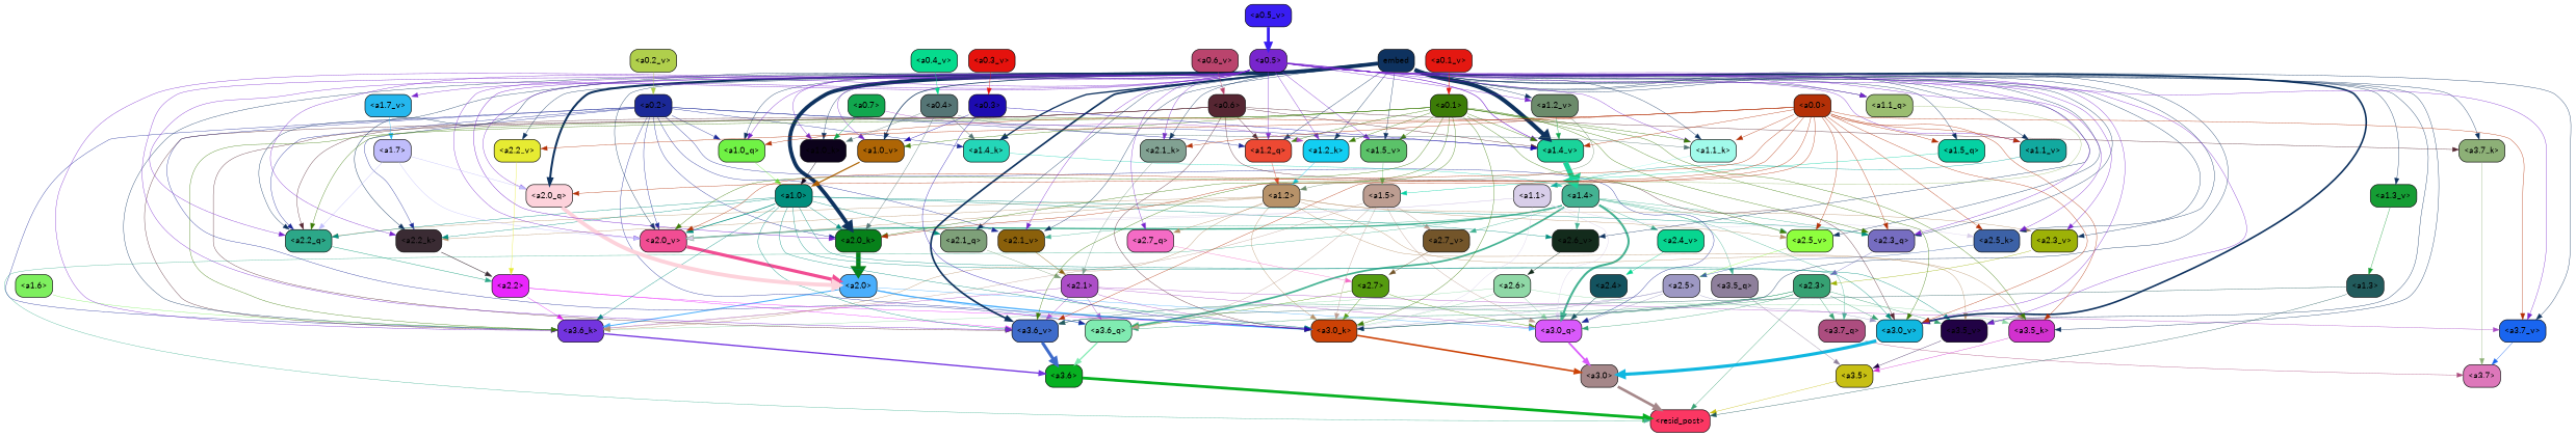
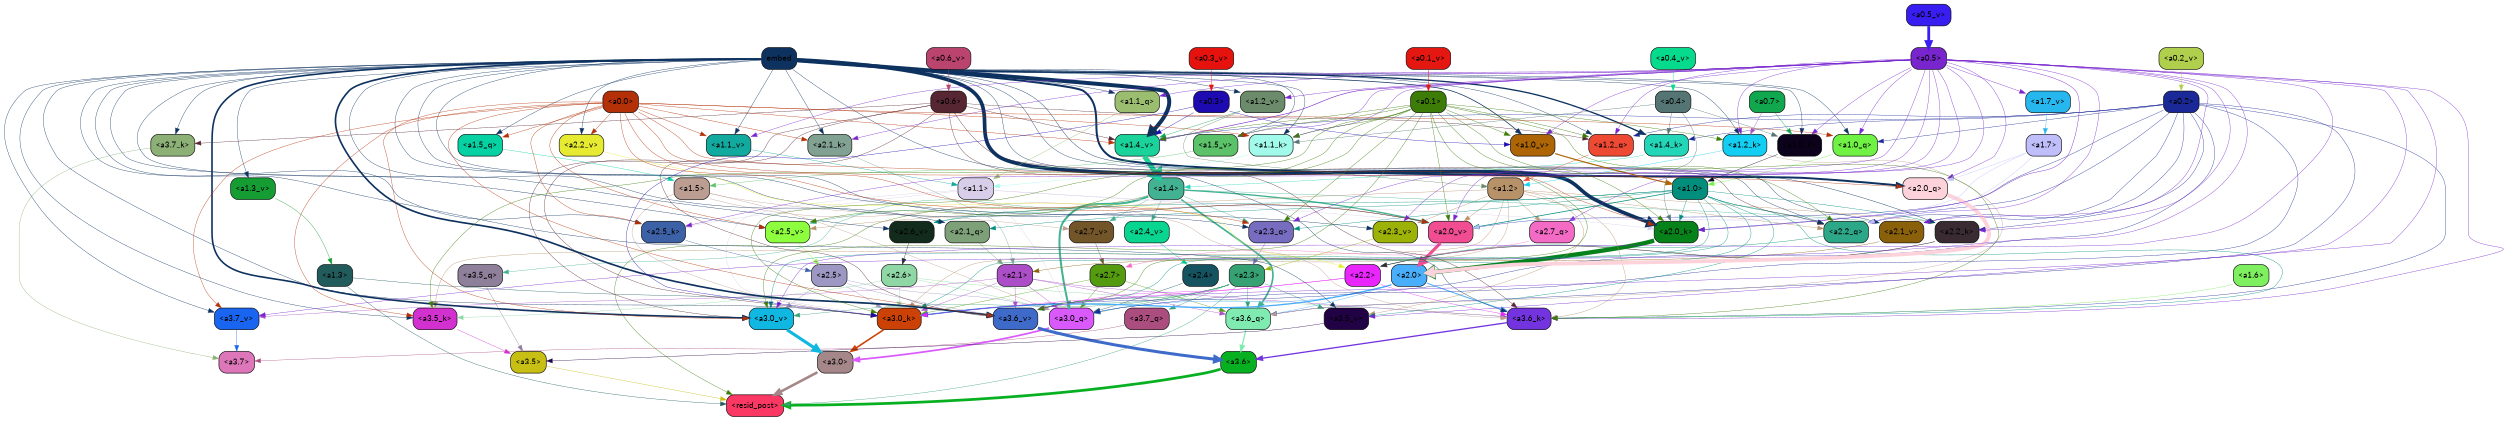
  strict digraph {
    fontname=Lato
    splines=true
    node [color=black fontname=Lato shape=box style="filled, rounded"]
    edge [color="#0e325f" fontname=Lato penwidth=0.6]
    "<a3.7>" [fillcolor="#dd77ba"]
    "<resid_post>" [fillcolor="#fb3763"]
    "<a3.6>" [fillcolor="#07b021"]
    "<a3.5>" [fillcolor="#c7bf13"]
    "<a3.0>" [fillcolor="#a58789"]
    "<a2.3>" [fillcolor="#36a173"]
    "<a3.7_q>" [fillcolor="#ac4d7f"]
    "<a3.6_q>" [fillcolor="#80ebb1"]
    "<a3.0_q>" [fillcolor="#d959fb"]
    "<a3.0_k>" [fillcolor="#cc4206"]
    "<a3.6_v>" [fillcolor="#3e6bca"]
    "<a3.5_v>" [fillcolor="#210245"]
    "<a3.0_v>" [fillcolor="#10b7e0"]
    "<a1.4>" [fillcolor="#43b292"]
    "<a3.5_q>" [fillcolor="#8e7f9b"]
    "<a2.3_q>" [fillcolor="#766dc1"]
    "<a2.7_v>" [fillcolor="#73552a"]
    "<a2.6_v>" [fillcolor="#132b1c"]
    "<a2.5_v>" [fillcolor="#8eff3e"]
    "<a2.4_v>" [fillcolor="#08d590"]
    "<a2.1_v>" [fillcolor="#8a600b"]
    "<a2.0_v>" [fillcolor="#f14d93"]
    "<a2.7>" [fillcolor="#559b0f"]
    "<a2.6>" [fillcolor="#8fd8a6"]
    "<a2.5>" [fillcolor="#9d98c3"]
    "<a2.4>" [fillcolor="#14535f"]
    "<a2.1>" [fillcolor="#ac4ec7"]
    "<a2.0>" [fillcolor="#49aefc"]
    "<a3.6_k>" [fillcolor="#7334df"]
    "<a3.5_k>" [fillcolor="#d231cf"]
    "<a3.7_v>" [fillcolor="#1965ef"]
    "<a1.3>" [fillcolor="#225b5c"]
    "<a3.7_k>" [fillcolor="#8db077"]
    "<a1.5>" [fillcolor="#bc9d91"]
    "<a0.2>" [fillcolor="#1b2897"]
    "<a2.2_q>" [fillcolor="#2ca788"]
    "<a2.2_k>" [fillcolor="#3a2b33"]
    "<a2.0_k>" [fillcolor="#07811a"]
    "<a1.2_q>" [fillcolor="#ed4933"]
    "<a1.0_q>" [fillcolor="#70f245"]
    "<a1.4_k>" [fillcolor="#24d6b8"]
    "<a1.4_v>" [fillcolor="#1ad39a"]
    "<a2.2>" [fillcolor="#e926fc"]
    "<a1.2>" [fillcolor="#b79269"]
    "<a1.0>" [fillcolor="#018e7d"]
    "<a2.3_v>" [fillcolor="#9db207"]
    "<a2.7_q>" [fillcolor="#f46bc5"]
    "<a2.1_q>" [fillcolor="#7ea079"]
    "<a1.1>" [fillcolor="#d8cee9"]
    "<a2.5_k>" [fillcolor="#3c61a6"]
    "<a0.6>" [fillcolor="#562632"]
    embed [fillcolor="#0e325f"]
    "<a2.0_q>" [fillcolor="#fdd2db"]
    "<a2.1_k>" [fillcolor="#81a192"]
    "<a2.2_v>" [fillcolor="#e6eb32"]
    "<a1.5_q>" [fillcolor="#05d1a3"]
    "<a1.1_q>" [fillcolor="#9abd70"]
    "<a1.2_k>" [fillcolor="#12cef2"]
    "<a1.1_k>" [fillcolor="#a1faea"]
    "<a1.0_k>" [fillcolor="#0c021b"]
    "<a1.5_v>" [fillcolor="#5bc269"]
    "<a1.3_v>" [fillcolor="#159d34"]
    "<a1.2_v>" [fillcolor="#6c8b6b"]
    "<a1.1_v>" [fillcolor="#12a99f"]
    "<a1.0_v>" [fillcolor="#ae6505"]
    "<a1.6>" [fillcolor="#7eef5e"]
    "<a0.5>" [fillcolor="#7825cd"]
    "<a1.7_v>" [fillcolor="#25b7ee"]
    "<a1.7>" [fillcolor="#c0bdfb"]
    "<a0.1>" [fillcolor="#3c7c07"]
    "<a0.0>" [fillcolor="#b43007"]
    "<a0.3>" [fillcolor="#1d0bb1"]
    "<a0.4>" [fillcolor="#557575"]
    "<a0.7>" [fillcolor="#11a74e"]
    "<a0.6_v>" [fillcolor="#ba446d"]
    "<a0.5_v>" [fillcolor="#391ef2"]
    "<a0.4_v>" [fillcolor="#06db8d"]
    "<a0.3_v>" [fillcolor="#e5120d"]
    "<a0.2_v>" [fillcolor="#b0cf4c"]
    "<a0.1_v>" [fillcolor="#e41811"]
    "<a3.6>" -> "<resid_post>" [color="#07b021" penwidth=4.569062113761902]
    "<a3.5>" -> "<resid_post>" [color="#c7bf13"]
    "<a3.0>" -> "<resid_post>" [color="#a58789" penwidth=4.283544182777405]
    "<a2.3>" -> "<resid_post>" [color="#36a173"]
    "<a2.3>" -> "<a3.7_q>" [color="#36a173"]
    "<a2.3>" -> "<a3.6_q>" [color="#36a173"]
    "<a2.3>" -> "<a3.0_q>" [color="#36a173"]
    "<a2.3>" -> "<a3.0_k>" [color="#36a173"]
    "<a2.3>" -> "<a3.6_v>" [color="#36a173"]
    "<a2.3>" -> "<a3.5_v>" [color="#36a173"]
    "<a2.3>" -> "<a3.0_v>" [color="#36a173"]
    "<a3.7_q>" -> "<a3.7>" [color="#ac4d7f"]
    "<a3.6_q>" -> "<a3.6>" [color="#80ebb1" penwidth=2.0347584784030914]
    "<a3.0_q>" -> "<a3.0>" [color="#d959fb" penwidth=2.8635367155075073]
    "<a3.0_k>" -> "<a3.0>" [color="#cc4206" penwidth=2.632905662059784]
    "<a3.6_v>" -> "<a3.6>" [color="#3e6bca" penwidth=4.981305837631226]
    "<a3.5_v>" -> "<a3.5>" [color="#210245"]
    "<a3.0_v>" -> "<a3.0>" [color="#10b7e0" penwidth=5.168330669403076]
-   "<a1.4>" -> "<resid_post>" [color="#43b292"]
-   "<a1.4>" -> "<a3.7_q>" [color="#43b292"]
+   "<a1.4>" -> "<resid_post>" [color="#3c7c07"]
    "<a1.4>" -> "<a3.6_q>" [color="#43b292" penwidth=2.7934007048606873]
    "<a1.4>" -> "<a3.0_q>" [color="#43b292" penwidth=3.340754985809326]
    "<a1.4>" -> "<a3.5_q>" [color="#43b292"]
    "<a1.4>" -> "<a2.3_q>" [color="#43b292"]
    "<a1.4>" -> "<a2.7_v>" [color="#43b292"]
    "<a1.4>" -> "<a2.6_v>" [color="#43b292"]
    "<a1.4>" -> "<a2.5_v>" [color="#43b292"]
    "<a1.4>" -> "<a2.4_v>" [color="#43b292"]
    "<a1.4>" -> "<a2.1_v>" [color="#43b292"]
    "<a1.4>" -> "<a2.0_v>" [color="#43b292" penwidth=2.268759250640869]
    "<a3.5_q>" -> "<a3.5>" [color="#8e7f9b"]
    "<a2.3_q>" -> "<a2.3>" [color="#766dc1"]
    "<a2.7_v>" -> "<a2.7>" [color="#73552a"]
    "<a2.6_v>" -> "<a2.6>" [color="#132b1c"]
    "<a2.5_v>" -> "<a2.5>" [color="#8eff3e"]
    "<a2.4_v>" -> "<a2.4>" [color="#08d590"]
    "<a2.1_v>" -> "<a2.1>" [color="#8a600b"]
    "<a2.0_v>" -> "<a2.0>" [color="#f14d93" penwidth=5.231471925973892]
    "<a2.7>" -> "<a3.6_q>" [color="#559b0f"]
    "<a2.7>" -> "<a3.0_q>" [color="#559b0f"]
    "<a2.7>" -> "<a3.0_k>" [color="#559b0f"]
    "<a2.6>" -> "<a3.0_q>" [color="#8fd8a6"]
    "<a2.6>" -> "<a3.0_k>" [color="#8fd8a6"]
    "<a2.6>" -> "<a3.6_k>" [color="#8fd8a6"]
    "<a2.6>" -> "<a3.5_k>" [color="#8fd8a6"]
    "<a2.5>" -> "<a3.0_q>" [color="#9d98c3"]
    "<a2.5>" -> "<a3.0_k>" [color="#9d98c3"]
    "<a2.5>" -> "<a3.6_v>" [color="#9d98c3"]
    "<a2.5>" -> "<a3.0_v>" [color="#9d98c3"]
    "<a2.4>" -> "<a3.0_q>" [color="#14535f"]
    "<a2.1>" -> "<a3.6_q>" [color="#ac4ec7"]
    "<a2.1>" -> "<a3.0_q>" [color="#ac4ec7"]
    "<a2.1>" -> "<a3.0_k>" [color="#ac4ec7"]
    "<a2.1>" -> "<a3.6_v>" [color="#ac4ec7"]
    "<a2.1>" -> "<a3.6_k>" [color="#ac4ec7"]
    "<a2.1>" -> "<a3.7_v>" [color="#ac4ec7"]
    "<a2.0>" -> "<a3.6_q>" [color="#49aefc"]
    "<a2.0>" -> "<a3.0_q>" [color="#49aefc"]
    "<a2.0>" -> "<a3.0_k>" [color="#49aefc" penwidth=2.161143198609352]
    "<a2.0>" -> "<a3.6_k>" [color="#49aefc" penwidth=1.6382827460765839]
    "<a3.6_k>" -> "<a3.6>" [color="#7334df" penwidth=2.1760786175727844]
    "<a3.5_k>" -> "<a3.5>" [color="#d231cf"]
    "<a3.7_v>" -> "<a3.7>" [color="#1965ef"]
    "<a1.3>" -> "<resid_post>" [color="#225b5c"]
    "<a1.3>" -> "<a3.6_v>" [color="#225b5c"]
    "<a3.7_k>" -> "<a3.7>" [color="#8db077"]
-   "<a1.5>" -> "<a3.6_q>" [color="#bc9d91"]
+   "<a1.2_k>" -> "<a3.6_q>" [color="#bc9d91"]
    "<a1.5>" -> "<a3.0_q>" [color="#bc9d91"]
    "<a1.5>" -> "<a3.0_k>" [color="#bc9d91"]
    "<a1.5>" -> "<a2.7_v>" [color="#bc9d91"]
    "<a1.5>" -> "<a3.6_k>" [color="#bc9d91"]
    "<a0.2>" -> "<a3.6_q>" [color="#1b2897"]
    "<a0.2>" -> "<a3.0_q>" [color="#1b2897"]
    "<a0.2>" -> "<a3.0_k>" [color="#1b2897"]
    "<a0.2>" -> "<a2.1_v>" [color="#1b2897"]
    "<a0.2>" -> "<a2.0_v>" [color="#1b2897"]
    "<a0.2>" -> "<a3.6_k>" [color="#1b2897"]
    "<a0.2>" -> "<a2.2_q>" [color="#1b2897"]
    "<a0.2>" -> "<a2.2_k>" [color="#1b2897"]
    "<a0.2>" -> "<a2.0_k>" [color="#1b2897"]
    "<a0.2>" -> "<a1.2_q>" [color="#1b2897"]
    "<a0.2>" -> "<a1.0_q>" [color="#1b2897"]
    "<a0.2>" -> "<a1.4_k>" [color="#1b2897"]
    "<a0.2>" -> "<a1.4_v>" [color="#1b2897"]
    "<a2.2_q>" -> "<a2.2>" [color="#2ca788" penwidth=0.7553567886352539]
    "<a2.2_k>" -> "<a2.2>" [color="#3a2b33" penwidth=0.8854708671569824]
    "<a2.0_k>" -> "<a2.0>" [color="#07811a" penwidth=7.231504917144775]
    "<a1.2_q>" -> "<a1.2>" [color="#ed4933"]
    "<a1.0_q>" -> "<a1.0>" [color="#70f245"]
    "<a1.4_k>" -> "<a1.4>" [color="#24d6b8"]
    "<a1.4_v>" -> "<a1.4>" [color="#1ad39a" penwidth=8.36684274673462]
    "<a2.2>" -> "<a3.0_k>" [color="#e926fc"]
    "<a2.2>" -> "<a3.6_v>" [color="#e926fc"]
    "<a2.2>" -> "<a3.6_k>" [color="#e926fc"]
    "<a1.2>" -> "<a3.0_k>" [color="#b79269"]
    "<a1.2>" -> "<a3.5_v>" [color="#b79269"]
    "<a1.2>" -> "<a2.5_v>" [color="#b79269"]
    "<a1.2>" -> "<a2.0_v>" [color="#b79269"]
    "<a1.2>" -> "<a3.6_k>" [color="#b79269"]
    "<a1.2>" -> "<a3.5_k>" [color="#b79269"]
    "<a1.2>" -> "<a2.2_q>" [color="#b79269"]
    "<a1.2>" -> "<a2.2_k>" [color="#b79269"]
    "<a1.2>" -> "<a2.3_v>" [color="#b79269"]
    "<a1.2>" -> "<a2.7_q>" [color="#b79269"]
    "<a1.0>" -> "<a3.0_k>" [color="#018e7d"]
    "<a1.0>" -> "<a3.6_v>" [color="#018e7d"]
    "<a1.0>" -> "<a3.5_v>" [color="#018e7d"]
    "<a1.0>" -> "<a3.0_v>" [color="#018e7d"]
    "<a1.0>" -> "<a2.3_q>" [color="#018e7d"]
    "<a1.0>" -> "<a2.6_v>" [color="#018e7d"]
    "<a1.0>" -> "<a2.0_v>" [color="#018e7d" penwidth=1.2213096618652344]
    "<a1.0>" -> "<a3.6_k>" [color="#018e7d"]
    "<a1.0>" -> "<a2.2_q>" [color="#018e7d"]
    "<a1.0>" -> "<a2.2_k>" [color="#018e7d"]
    "<a1.0>" -> "<a2.0_k>" [color="#018e7d"]
    "<a1.0>" -> "<a2.1_q>" [color="#018e7d"]
    "<a2.3_v>" -> "<a2.3>" [color="#9db207"]
    "<a2.7_q>" -> "<a2.7>" [color="#f46bc5"]
    "<a2.1_q>" -> "<a2.1>" [color="#7ea079"]
    "<a1.1>" -> "<a3.0_q>" [color="#d8cee9"]
    "<a1.1>" -> "<a3.0_k>" [color="#d8cee9"]
    "<a1.1>" -> "<a2.0_v>" [color="#d8cee9"]
    "<a1.1>" -> "<a2.0_k>" [color="#d8cee9"]
    "<a1.1>" -> "<a2.5_k>" [color="#d8cee9"]
    "<a2.5_k>" -> "<a2.5>" [color="#3c61a6"]
    "<a0.6>" -> "<a3.0_k>" [color="#562632"]
    "<a0.6>" -> "<a3.6_v>" [color="#562632"]
    "<a0.6>" -> "<a3.0_v>" [color="#562632"]
    "<a0.6>" -> "<a3.6_k>" [color="#562632"]
    "<a0.6>" -> "<a3.7_k>" [color="#562632"]
    "<a0.6>" -> "<a2.2_q>" [color="#562632"]
    "<a0.6>" -> "<a1.2_q>" [color="#562632"]
    "<a0.6>" -> "<a1.4_v>" [color="#562632"]
    embed -> "<a3.0_k>"
    embed -> "<a3.6_v>" [penwidth=2.7825746536254883]
    embed -> "<a3.5_v>"
    embed -> "<a3.0_v>" [penwidth=2.6950180530548096]
    embed -> "<a2.3_q>"
    embed -> "<a2.6_v>"
    embed -> "<a2.5_v>"
    embed -> "<a2.1_v>"
    embed -> "<a2.0_v>"
    embed -> "<a3.6_k>"
    embed -> "<a3.5_k>"
    embed -> "<a3.7_v>"
    embed -> "<a3.7_k>"
    embed -> "<a2.2_q>"
    embed -> "<a2.2_k>" [penwidth=0.6698317527770996]
    embed -> "<a2.0_k>" [penwidth=6.12570995092392]
    embed -> "<a1.2_q>" [penwidth=0.6087074279785156]
    embed -> "<a1.0_q>"
    embed -> "<a1.4_k>" [penwidth=2.1858973503112793]
    embed -> "<a1.4_v>" [penwidth=6.590077131986618]
    embed -> "<a2.3_v>"
    embed -> "<a2.1_q>"
    embed -> "<a2.5_k>"
    embed -> "<a2.0_q>" [penwidth=3.305941343307495]
    embed -> "<a2.1_k>"
    embed -> "<a2.2_v>"
    embed -> "<a1.5_q>"
    embed -> "<a1.1_q>"
    embed -> "<a1.2_k>"
    embed -> "<a1.1_k>"
    embed -> "<a1.0_k>"
    embed -> "<a1.5_v>"
    embed -> "<a1.3_v>"
    embed -> "<a1.2_v>"
    embed -> "<a1.1_v>"
    embed -> "<a1.0_v>" [penwidth=1.2076449394226074]
    "<a2.0_q>" -> "<a2.0>" [color="#fdd2db" penwidth=6.256794691085815]
    "<a2.1_k>" -> "<a2.1>" [color="#81a192"]
    "<a2.2_v>" -> "<a2.2>" [color="#e6eb32"]
    "<a1.5_q>" -> "<a1.5>" [color="#05d1a3"]
    "<a1.1_q>" -> "<a1.1>" [color="#9abd70"]
    "<a1.2_k>" -> "<a1.2>" [color="#12cef2"]
    "<a1.1_k>" -> "<a1.1>" [color="#a1faea"]
    "<a1.0_k>" -> "<a1.0>" [color="#0c021b"]
    "<a1.5_v>" -> "<a1.5>" [color="#5bc269"]
    "<a1.3_v>" -> "<a1.3>" [color="#159d34"]
    "<a1.2_v>" -> "<a1.4_v>" [color="#11a74e"]
    "<a1.2_v>" -> "<a1.2>" [color="#6c8b6b"]
    "<a1.1_v>" -> "<a1.1>" [color="#12a99f"]
    "<a1.0_v>" -> "<a1.0>" [color="#ae6505" penwidth=1.9665732383728027]
    "<a1.6>" -> "<a3.6_k>" [color="#7eef5e"]
    "<a0.5>" -> "<a3.6_v>" [color="#7825cd"]
    "<a0.5>" -> "<a3.5_v>" [color="#7825cd"]
    "<a0.5>" -> "<a3.0_v>" [color="#7825cd"]
    "<a0.5>" -> "<a2.3_q>" [color="#7825cd"]
    "<a0.5>" -> "<a2.1_v>" [color="#7825cd"]
    "<a0.5>" -> "<a2.0_v>" [color="#7825cd"]
    "<a0.5>" -> "<a3.6_k>" [color="#7825cd"]
    "<a0.5>" -> "<a3.7_v>" [color="#7825cd"]
    "<a0.5>" -> "<a2.2_q>" [color="#7825cd"]
    "<a0.5>" -> "<a2.2_k>" [color="#7825cd"]
    "<a0.5>" -> "<a2.0_k>" [color="#7825cd" penwidth=0.6900839805603027]
    "<a0.5>" -> "<a1.2_q>" [color="#7825cd"]
    "<a0.5>" -> "<a1.0_q>" [color="#7825cd"]
    "<a0.5>" -> "<a1.4_v>" [color="#7825cd" penwidth=0.9985027313232422]
    "<a0.5>" -> "<a2.3_v>" [color="#7825cd"]
    "<a0.5>" -> "<a2.7_q>" [color="#7825cd"]
    "<a0.5>" -> "<a2.5_k>" [color="#7825cd"]
    "<a0.5>" -> "<a2.0_q>" [color="#7825cd"]
    "<a0.5>" -> "<a2.1_k>" [color="#7825cd"]
    "<a0.5>" -> "<a1.1_q>" [color="#7825cd"]
    "<a0.5>" -> "<a1.2_k>" [color="#7825cd"]
    "<a0.5>" -> "<a1.1_k>" [color="#7825cd"]
    "<a0.5>" -> "<a1.0_k>" [color="#7825cd"]
    "<a0.5>" -> "<a1.5_v>" [color="#7825cd"]
    "<a0.5>" -> "<a1.2_v>" [color="#7825cd"]
    "<a0.5>" -> "<a1.1_v>" [color="#7825cd"]
    "<a0.5>" -> "<a1.0_v>" [color="#7825cd"]
    "<a0.5>" -> "<a1.7_v>" [color="#7825cd"]
    "<a1.7_v>" -> "<a1.7>" [color="#25b7ee"]
    "<a1.7>" -> "<a2.0_v>" [color="#c0bdfb"]
    "<a1.7>" -> "<a2.2_q>" [color="#c0bdfb"]
    "<a1.7>" -> "<a2.0_q>" [color="#c0bdfb"]
    "<a0.1>" -> "<a3.0_k>" [color="#3c7c07"]
    "<a0.1>" -> "<a3.6_v>" [color="#3c7c07"]
    "<a0.1>" -> "<a3.0_v>" [color="#3c7c07"]
    "<a0.1>" -> "<a2.3_q>" [color="#3c7c07"]
    "<a0.1>" -> "<a2.5_v>" [color="#3c7c07"]
    "<a0.1>" -> "<a2.0_v>" [color="#3c7c07"]
    "<a0.1>" -> "<a3.6_k>" [color="#3c7c07"]
    "<a0.1>" -> "<a3.5_k>" [color="#3c7c07"]
    "<a0.1>" -> "<a2.2_q>" [color="#3c7c07"]
    "<a0.1>" -> "<a2.0_k>" [color="#3c7c07"]
    "<a0.1>" -> "<a1.2_q>" [color="#3c7c07" penwidth=0.6218185424804688]
    "<a0.1>" -> "<a1.4_v>" [color="#3c7c07"]
    "<a0.1>" -> "<a1.2_k>" [color="#3c7c07"]
    "<a0.1>" -> "<a1.1_k>" [color="#3c7c07"]
    "<a0.1>" -> "<a1.5_v>" [color="#3c7c07"]
    "<a0.1>" -> "<a1.0_v>" [color="#3c7c07"]
    "<a0.0>" -> "<a3.6_v>" [color="#b43007"]
    "<a0.0>" -> "<a3.0_v>" [color="#b43007"]
    "<a0.0>" -> "<a2.3_q>" [color="#b43007"]
    "<a0.0>" -> "<a2.5_v>" [color="#b43007"]
    "<a0.0>" -> "<a2.0_v>" [color="#b43007"]
    "<a0.0>" -> "<a3.5_k>" [color="#b43007"]
    "<a0.0>" -> "<a3.7_v>" [color="#b43007"]
    "<a0.0>" -> "<a2.0_k>" [color="#b43007"]
    "<a0.0>" -> "<a1.0_q>" [color="#b43007"]
    "<a0.0>" -> "<a1.4_v>" [color="#b43007"]
    "<a0.0>" -> "<a2.5_k>" [color="#b43007"]
    "<a0.0>" -> "<a2.0_q>" [color="#b43007"]
    "<a0.0>" -> "<a2.1_k>" [color="#b43007"]
    "<a0.0>" -> "<a2.2_v>" [color="#b43007"]
    "<a0.0>" -> "<a1.5_q>" [color="#b43007"]
    "<a0.0>" -> "<a1.1_k>" [color="#b43007"]
    "<a0.0>" -> "<a1.1_v>" [color="#b43007"]
    "<a0.3>" -> "<a3.0_k>" [color="#1d0bb1"]
    "<a0.3>" -> "<a1.4_v>" [color="#1d0bb1"]
    "<a0.3>" -> "<a1.0_v>" [color="#1d0bb1"]
    "<a0.4>" -> "<a2.0_k>" [color="#557575"]
    "<a0.4>" -> "<a1.4_k>" [color="#557575"]
    "<a0.4>" -> "<a1.1_k>" [color="#557575"]
    "<a0.4>" -> "<a1.0_k>" [color="#557575"]
    "<a0.7>" -> "<a1.2_k>" [color="#ac4ec7"]
    "<a0.7>" -> "<a1.0_k>" [color="#11a74e"]
    "<a0.6_v>" -> "<a0.6>" [color="#ba446d"]
    "<a0.5_v>" -> "<a0.5>" [color="#391ef2" penwidth=4.667354106903076]
    "<a0.4_v>" -> "<a0.4>" [color="#06db8d"]
    "<a0.3_v>" -> "<a0.3>" [color="#e5120d"]
    "<a0.2_v>" -> "<a0.2>" [color="#b0cf4c"]
    "<a0.1_v>" -> "<a0.1>" [color="#e41811" penwidth=0.8298110961914062]
  }
